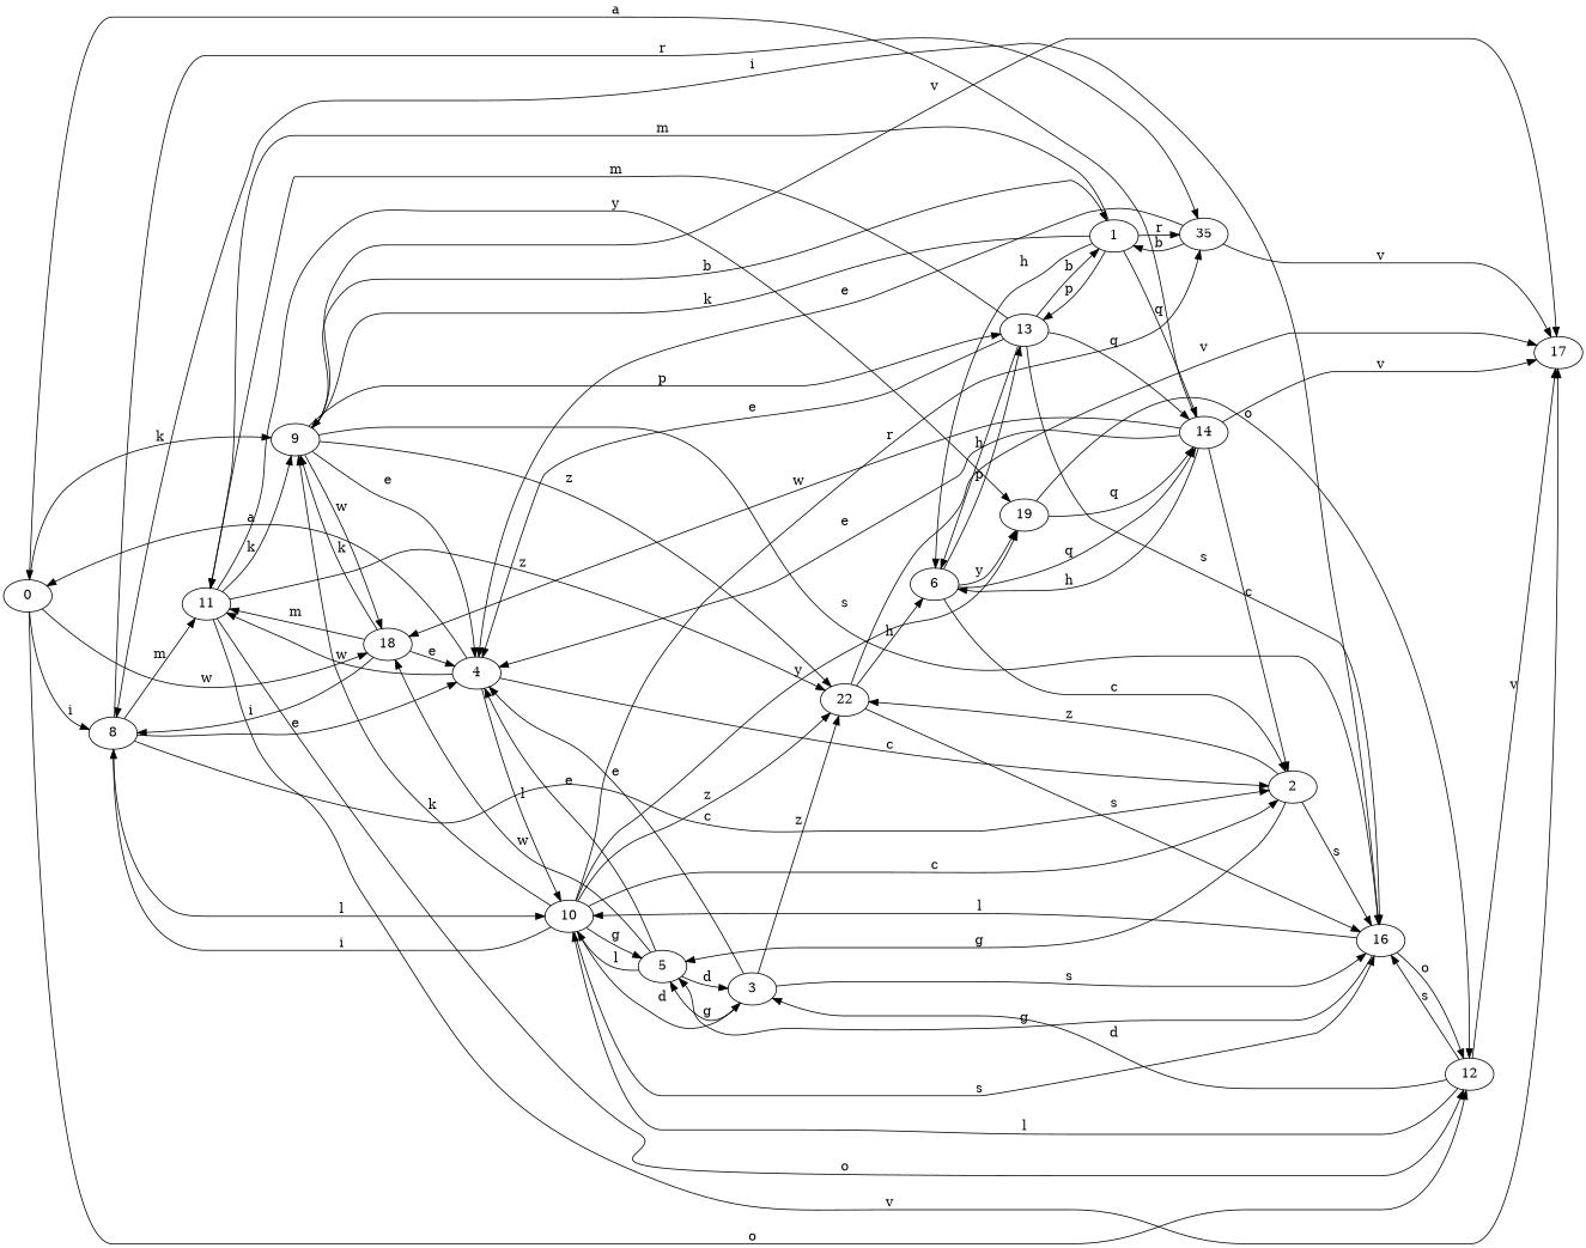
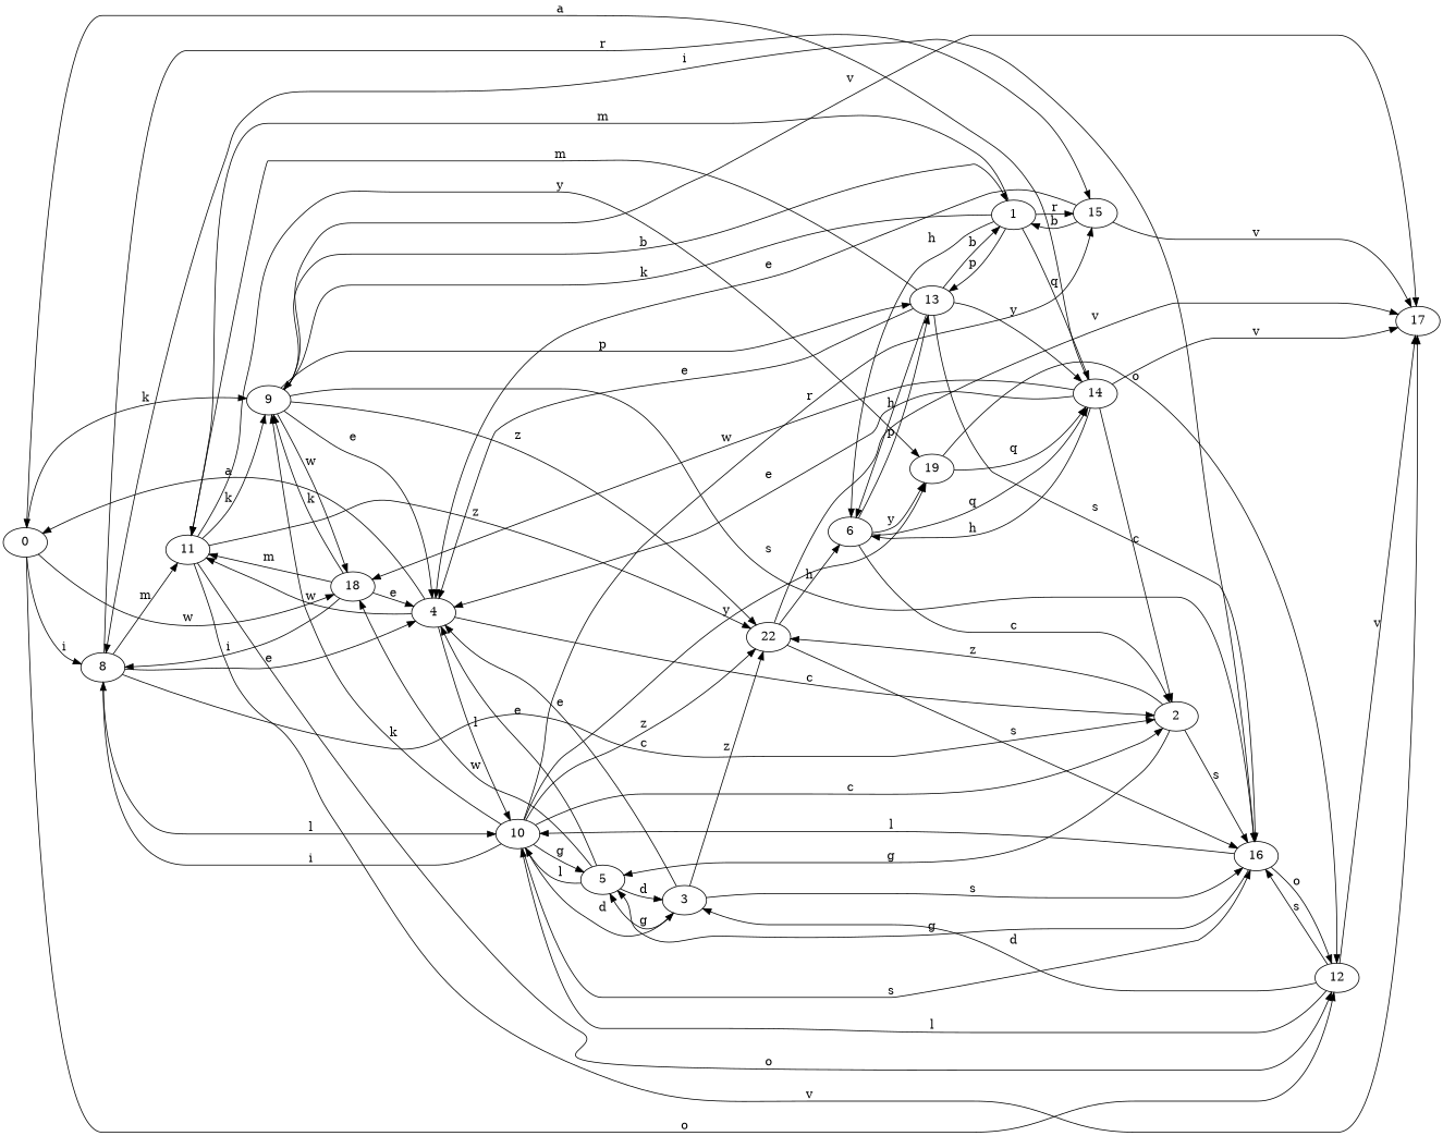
  strict digraph {
    rankdir=LR
    0
    8
    9
    12
    18
    11
-   15 [label=35]
+   15
    2
    4
    10
    1
    13
    16
    22
    17
    3
    6
    14
    19
    5
    0 -> 8 [label=i]
    0 -> 9 [label=k]
    0 -> 12 [label=o]
    0 -> 18 [label=w]
    8 -> 11 [label=m]
    8 -> 15 [label=r]
    8 -> 2 [label=c]
    8 -> 4 [label=e]
    8 -> 10 [label=l]
    9 -> 18 [label=w]
    9 -> 4 [label=e]
    9 -> 1 [label=b]
    9 -> 13 [label=p]
    9 -> 16 [label=s]
    9 -> 22 [label=z]
    9 -> 17 [label=v]
    12 -> 10 [label=l]
    12 -> 16 [label=s]
    12 -> 17 [label=v]
    12 -> 3 [label=d]
    18 -> 8 [label=i]
    18 -> 9 [label=k]
    18 -> 11 [label=m]
    18 -> 4 [label=e]
    11 -> 9 [label=k]
    11 -> 12 [label=o]
    11 -> 22 [label=z]
    11 -> 17 [label=v]
    11 -> 19 [label=y]
    15 -> 4 [label=e]
    15 -> 1 [label=b]
    15 -> 17 [label=v]
    2 -> 16 [label=s]
    2 -> 22 [label=z]
    2 -> 5 [label=g]
    4 -> 0 [label=a]
    4 -> 11 [label=w]
    4 -> 2 [label=c]
    4 -> 10 [label=l]
    10 -> 8 [label=i]
    10 -> 9 [label=k]
    10 -> 15 [label=r]
    10 -> 2 [label=c]
    10 -> 16 [label=s]
    10 -> 22 [label=z]
    10 -> 3 [label=d]
    10 -> 19 [label=y]
    10 -> 5 [label=g]
    1 -> 9 [label=k]
    1 -> 11 [label=m]
    1 -> 15 [label=r]
    1 -> 13 [label=p]
    1 -> 6 [label=h]
    1 -> 14 [label=q]
    13 -> 11 [label=m]
    13 -> 4 [label=e]
    13 -> 1 [label=b]
    13 -> 16 [label=s]
    13 -> 6 [label=h]
-   13 -> 14 [label=q]
+   13 -> 14 [label=y]
    16 -> 8 [label=i]
    16 -> 12 [label=o]
    16 -> 10 [label=l]
    16 -> 5 [label=g]
    22 -> 16 [label=s]
    22 -> 17 [label=v]
    22 -> 6 [label=h]
    3 -> 4 [label=e]
    3 -> 16 [label=s]
    3 -> 22 [label=z]
    3 -> 5 [label=g]
    6 -> 2 [label=c]
    6 -> 13 [label=p]
    6 -> 14 [label=q]
    6 -> 19 [label=y]
    14 -> 0 [label=a]
    14 -> 18 [label=w]
    14 -> 2 [label=c]
    14 -> 4 [label=e]
    14 -> 17 [label=v]
    14 -> 6 [label=h]
    19 -> 12 [label=o]
    19 -> 14 [label=q]
    5 -> 18 [label=w]
    5 -> 4 [label=e]
    5 -> 10 [label=l]
    5 -> 3 [label=d]
  }
